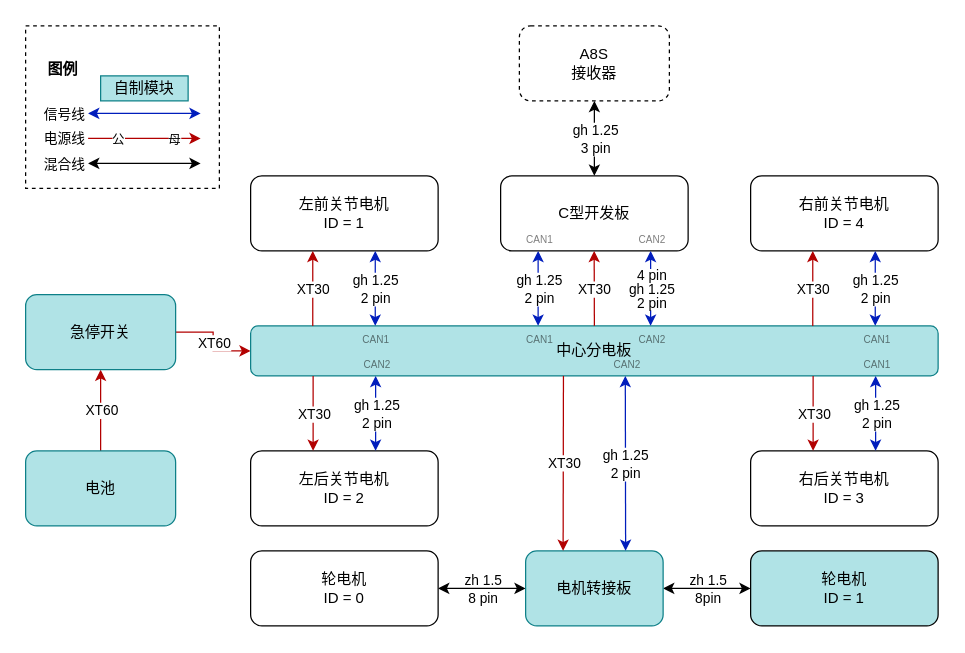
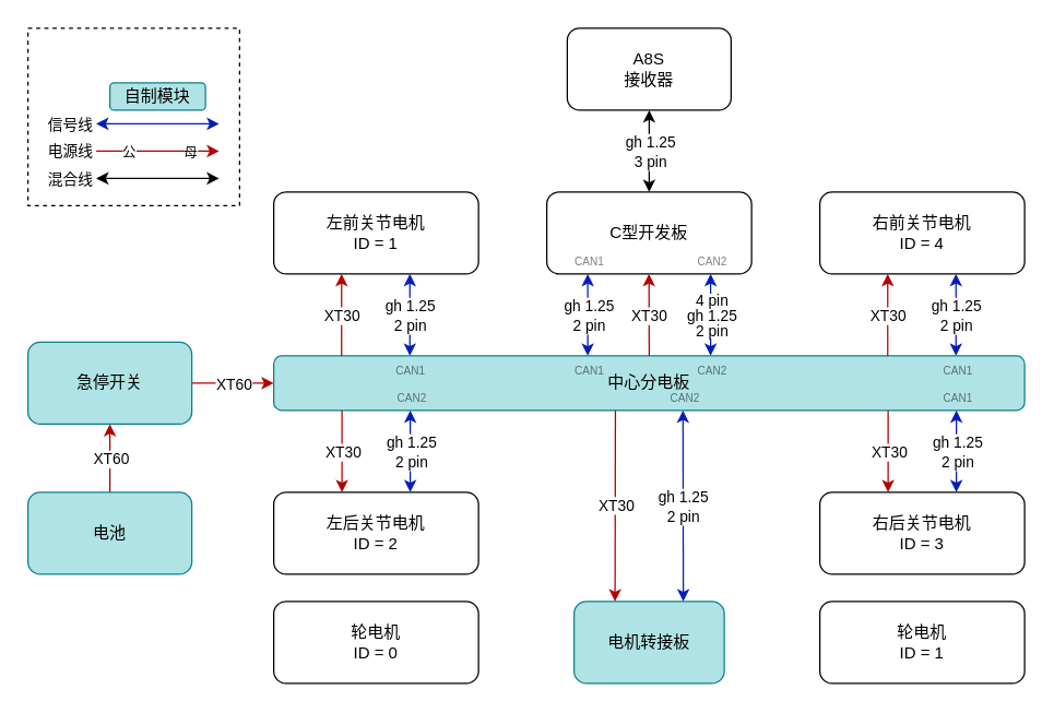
  <mxCell id="0" />
  <mxCell id="1" parent="0" />
  <mxCell id="2" value="" style="edgeStyle=orthogonalEdgeStyle;rounded=0;orthogonalLoop=1;jettySize=auto;html=1;fillColor=#e51400;strokeColor=#B20000;" parent="1" source="4" target="7" edge="1"><mxGeometry relative="1" as="geometry" /></mxCell>
  <mxCell id="3" value="XT60" style="edgeLabel;html=1;align=center;verticalAlign=middle;resizable=0;points=[];" parent="2" vertex="1" connectable="0"><mxGeometry relative="1" as="geometry"><mxPoint as="offset" /></mxGeometry></mxCell>
  <mxCell id="4" value="电池" style="rounded=1;whiteSpace=wrap;html=1;fillColor=#b0e3e6;strokeColor=#0e8088;" parent="1" vertex="1"><mxGeometry x="20" y="360" width="120" height="60" as="geometry" /></mxCell>
  <mxCell id="5" value="" style="edgeStyle=orthogonalEdgeStyle;rounded=0;orthogonalLoop=1;jettySize=auto;html=1;fillColor=#e51400;strokeColor=#B20000;" parent="1" source="7" target="8" edge="1"><mxGeometry relative="1" as="geometry" /></mxCell>
  <mxCell id="6" value="XT60" style="edgeLabel;html=1;align=center;verticalAlign=middle;resizable=0;points=[];" parent="5" vertex="1" connectable="0"><mxGeometry relative="1" as="geometry"><mxPoint as="offset" /></mxGeometry></mxCell>
- <mxCell id="7" value="急停开关" style="rounded=1;whiteSpace=wrap;html=1;fillColor=#b0e3e6;strokeColor=#0e8088;" parent="1" vertex="1"><mxGeometry x="20" y="235" width="120" height="60" as="geometry" /></mxCell>
+ <mxCell id="7" value="急停开关" style="rounded=1;whiteSpace=wrap;html=1;fillColor=#b0e3e6;strokeColor=#0e8088;" parent="1" vertex="1"><mxGeometry x="20" y="250" width="120" height="60" as="geometry" /></mxCell>
  <mxCell id="8" value="中心分电板" style="whiteSpace=wrap;html=1;rounded=1;fillColor=#b0e3e6;strokeColor=#0e8088;" parent="1" vertex="1"><mxGeometry x="200" y="260" width="550" height="40" as="geometry" /></mxCell>
  <mxCell id="9" value="左后关节电机&lt;div&gt;ID = 2&lt;/div&gt;" style="rounded=1;whiteSpace=wrap;html=1;" parent="1" vertex="1"><mxGeometry x="200" y="360" width="150" height="60" as="geometry" /></mxCell>
  <mxCell id="10" value="" style="endArrow=classic;html=1;rounded=0;fillColor=#e51400;strokeColor=#B20000;" parent="1" edge="1"><mxGeometry width="50" height="50" relative="1" as="geometry"><mxPoint x="250" y="300" as="sourcePoint" /><mxPoint x="250" y="360" as="targetPoint" /></mxGeometry></mxCell>
  <mxCell id="11" value="XT30" style="edgeLabel;html=1;align=center;verticalAlign=middle;resizable=0;points=[];" parent="10" vertex="1" connectable="0"><mxGeometry relative="1" as="geometry"><mxPoint as="offset" /></mxGeometry></mxCell>
  <mxCell id="12" value="" style="endArrow=classic;startArrow=classic;html=1;rounded=0;fillColor=#0050ef;strokeColor=#001DBC;" parent="1" edge="1"><mxGeometry width="50" height="50" relative="1" as="geometry"><mxPoint x="300" y="360" as="sourcePoint" /><mxPoint x="300" y="300" as="targetPoint" /></mxGeometry></mxCell>
  <mxCell id="13" value="gh 1.25&lt;div&gt;2 pin&lt;/div&gt;" style="edgeLabel;html=1;align=center;verticalAlign=middle;resizable=0;points=[];" parent="12" vertex="1" connectable="0"><mxGeometry x="0.001" relative="1" as="geometry"><mxPoint as="offset" /></mxGeometry></mxCell>
  <mxCell id="14" value="CAN2" style="edgeLabel;html=1;align=center;verticalAlign=middle;resizable=0;points=[];textOpacity=50;fontSize=8;labelBackgroundColor=none;" parent="12" vertex="1" connectable="0"><mxGeometry relative="1" as="geometry"><mxPoint y="-40" as="offset" /></mxGeometry></mxCell>
  <mxCell id="15" value="左前关节电机&lt;div&gt;ID = 1&lt;/div&gt;" style="rounded=1;whiteSpace=wrap;html=1;" parent="1" vertex="1"><mxGeometry x="200" y="140" width="150" height="60" as="geometry" /></mxCell>
  <mxCell id="16" value="" style="edgeStyle=orthogonalEdgeStyle;rounded=0;orthogonalLoop=1;jettySize=auto;html=1;startArrow=classic;startFill=1;" parent="1" source="18" target="47" edge="1"><mxGeometry relative="1" as="geometry" /></mxCell>
  <mxCell id="17" value="gh 1.25&lt;div&gt;3 pin&lt;/div&gt;" style="edgeLabel;html=1;align=center;verticalAlign=middle;resizable=0;points=[];" parent="16" vertex="1" connectable="0"><mxGeometry x="0.226" relative="1" as="geometry"><mxPoint y="7" as="offset" /></mxGeometry></mxCell>
  <mxCell id="18" value="C型开发板" style="rounded=1;whiteSpace=wrap;html=1;" parent="1" vertex="1"><mxGeometry x="400" y="140" width="150" height="60" as="geometry" /></mxCell>
  <mxCell id="19" value="" style="endArrow=classic;startArrow=classic;html=1;rounded=0;fillColor=#0050ef;strokeColor=#001DBC;" parent="1" edge="1"><mxGeometry width="50" height="50" relative="1" as="geometry"><mxPoint x="430" y="260" as="sourcePoint" /><mxPoint x="430" y="200" as="targetPoint" /></mxGeometry></mxCell>
  <mxCell id="20" value="gh 1.25&lt;div&gt;2 pin&lt;/div&gt;" style="edgeLabel;html=1;align=center;verticalAlign=middle;resizable=0;points=[];" parent="19" vertex="1" connectable="0"><mxGeometry relative="1" as="geometry"><mxPoint as="offset" /></mxGeometry></mxCell>
  <mxCell id="21" value="" style="endArrow=classic;html=1;rounded=0;fillColor=#e51400;strokeColor=#B20000;" parent="1" edge="1"><mxGeometry width="50" height="50" relative="1" as="geometry"><mxPoint x="475" y="260" as="sourcePoint" /><mxPoint x="474.83" y="200" as="targetPoint" /></mxGeometry></mxCell>
  <mxCell id="22" value="XT30" style="edgeLabel;html=1;align=center;verticalAlign=middle;resizable=0;points=[];" parent="21" vertex="1" connectable="0"><mxGeometry relative="1" as="geometry"><mxPoint as="offset" /></mxGeometry></mxCell>
- <mxCell id="23" value="" style="edgeStyle=orthogonalEdgeStyle;rounded=0;orthogonalLoop=1;jettySize=auto;html=1;startArrow=classic;startFill=1;" parent="1" source="27" target="45" edge="1"><mxGeometry relative="1" as="geometry" /></mxCell>
- <mxCell id="24" value="zh 1.5&lt;div&gt;8 pin&lt;/div&gt;" style="edgeLabel;html=1;align=center;verticalAlign=middle;resizable=0;points=[];labelBackgroundColor=none;" parent="23" vertex="1" connectable="0"><mxGeometry relative="1" as="geometry"><mxPoint as="offset" /></mxGeometry></mxCell>
- <mxCell id="25" value="" style="edgeStyle=orthogonalEdgeStyle;rounded=0;orthogonalLoop=1;jettySize=auto;html=1;startArrow=classic;startFill=1;" parent="1" source="27" target="46" edge="1"><mxGeometry relative="1" as="geometry" /></mxCell>
- <mxCell id="26" value="zh 1.5&lt;div&gt;8pin&lt;/div&gt;" style="edgeLabel;html=1;align=center;verticalAlign=middle;resizable=0;points=[];labelBackgroundColor=none;" parent="25" vertex="1" connectable="0"><mxGeometry relative="1" as="geometry"><mxPoint as="offset" /></mxGeometry></mxCell>
  <mxCell id="27" value="电机转接板" style="rounded=1;whiteSpace=wrap;html=1;fillColor=#b0e3e6;strokeColor=#0e8088;" parent="1" vertex="1"><mxGeometry x="420" y="440" width="110" height="60" as="geometry" /></mxCell>
  <mxCell id="28" value="右后关节电机&lt;div&gt;ID = 3&lt;/div&gt;" style="rounded=1;whiteSpace=wrap;html=1;" parent="1" vertex="1"><mxGeometry x="600" y="360" width="150" height="60" as="geometry" /></mxCell>
  <mxCell id="29" value="" style="endArrow=classic;html=1;rounded=0;fillColor=#e51400;strokeColor=#B20000;" parent="1" edge="1"><mxGeometry width="50" height="50" relative="1" as="geometry"><mxPoint x="650" y="300" as="sourcePoint" /><mxPoint x="650" y="360" as="targetPoint" /></mxGeometry></mxCell>
  <mxCell id="30" value="XT30" style="edgeLabel;html=1;align=center;verticalAlign=middle;resizable=0;points=[];" parent="29" vertex="1" connectable="0"><mxGeometry relative="1" as="geometry"><mxPoint as="offset" /></mxGeometry></mxCell>
  <mxCell id="31" value="" style="endArrow=classic;startArrow=classic;html=1;rounded=0;fillColor=#0050ef;strokeColor=#001DBC;" parent="1" edge="1"><mxGeometry width="50" height="50" relative="1" as="geometry"><mxPoint x="700" y="360" as="sourcePoint" /><mxPoint x="700" y="300" as="targetPoint" /></mxGeometry></mxCell>
  <mxCell id="32" value="gh 1.25&lt;div&gt;2 pin&lt;/div&gt;" style="edgeLabel;html=1;align=center;verticalAlign=middle;resizable=0;points=[];" parent="31" vertex="1" connectable="0"><mxGeometry relative="1" as="geometry"><mxPoint as="offset" /></mxGeometry></mxCell>
  <mxCell id="33" value="" style="endArrow=classic;startArrow=classic;html=1;rounded=0;fillColor=#0050ef;strokeColor=#001DBC;" parent="1" edge="1"><mxGeometry width="50" height="50" relative="1" as="geometry"><mxPoint x="520" y="260" as="sourcePoint" /><mxPoint x="520" y="200" as="targetPoint" /></mxGeometry></mxCell>
  <mxCell id="34" value="&lt;div style=&quot;line-height: 100%;&quot;&gt;&lt;div&gt;4 pin&lt;/div&gt;gh 1.25&lt;div&gt;2 pin&lt;/div&gt;&lt;/div&gt;" style="edgeLabel;html=1;align=center;verticalAlign=middle;resizable=0;points=[];" parent="33" vertex="1" connectable="0"><mxGeometry relative="1" as="geometry"><mxPoint as="offset" /></mxGeometry></mxCell>
  <mxCell id="35" value="" style="endArrow=classic;html=1;rounded=0;fillColor=#e51400;strokeColor=#B20000;" parent="1" edge="1"><mxGeometry width="50" height="50" relative="1" as="geometry"><mxPoint x="249.71" y="260" as="sourcePoint" /><mxPoint x="249.71" y="200" as="targetPoint" /></mxGeometry></mxCell>
  <mxCell id="36" value="XT30" style="edgeLabel;html=1;align=center;verticalAlign=middle;resizable=0;points=[];" parent="35" vertex="1" connectable="0"><mxGeometry relative="1" as="geometry"><mxPoint as="offset" /></mxGeometry></mxCell>
  <mxCell id="37" value="" style="endArrow=classic;startArrow=classic;html=1;rounded=0;fillColor=#0050ef;strokeColor=#001DBC;" parent="1" edge="1"><mxGeometry width="50" height="50" relative="1" as="geometry"><mxPoint x="299.71" y="260" as="sourcePoint" /><mxPoint x="299.71" y="200" as="targetPoint" /></mxGeometry></mxCell>
  <mxCell id="38" value="gh 1.25&lt;div&gt;2 pin&lt;/div&gt;" style="edgeLabel;html=1;align=center;verticalAlign=middle;resizable=0;points=[];" parent="37" vertex="1" connectable="0"><mxGeometry x="0.011" relative="1" as="geometry"><mxPoint as="offset" /></mxGeometry></mxCell>
  <mxCell id="39" value="CAN1" style="edgeLabel;html=1;align=center;verticalAlign=middle;resizable=0;points=[];fontSize=8;textOpacity=50;labelBackgroundColor=none;" parent="37" vertex="1" connectable="0"><mxGeometry relative="1" as="geometry"><mxPoint y="40" as="offset" /></mxGeometry></mxCell>
  <mxCell id="40" value="右前关节电机&lt;div&gt;ID = 4&lt;/div&gt;" style="rounded=1;whiteSpace=wrap;html=1;" parent="1" vertex="1"><mxGeometry x="600" y="140" width="150" height="60" as="geometry" /></mxCell>
  <mxCell id="41" value="" style="endArrow=classic;html=1;rounded=0;fillColor=#e51400;strokeColor=#B20000;" parent="1" edge="1"><mxGeometry width="50" height="50" relative="1" as="geometry"><mxPoint x="649.71" y="260" as="sourcePoint" /><mxPoint x="649.71" y="200" as="targetPoint" /></mxGeometry></mxCell>
  <mxCell id="42" value="XT30" style="edgeLabel;html=1;align=center;verticalAlign=middle;resizable=0;points=[];" parent="41" vertex="1" connectable="0"><mxGeometry relative="1" as="geometry"><mxPoint as="offset" /></mxGeometry></mxCell>
  <mxCell id="43" value="" style="endArrow=classic;startArrow=classic;html=1;rounded=0;fillColor=#0050ef;strokeColor=#001DBC;" parent="1" edge="1"><mxGeometry width="50" height="50" relative="1" as="geometry"><mxPoint x="699.71" y="260" as="sourcePoint" /><mxPoint x="699.71" y="200" as="targetPoint" /></mxGeometry></mxCell>
  <mxCell id="44" value="gh 1.25&lt;div&gt;2 pin&lt;/div&gt;" style="edgeLabel;html=1;align=center;verticalAlign=middle;resizable=0;points=[];" parent="43" vertex="1" connectable="0"><mxGeometry relative="1" as="geometry"><mxPoint as="offset" /></mxGeometry></mxCell>
  <mxCell id="45" value="轮电机&lt;div&gt;ID = 0&lt;/div&gt;" style="whiteSpace=wrap;html=1;rounded=1;" parent="1" vertex="1"><mxGeometry x="200" y="440" width="150" height="60" as="geometry" /></mxCell>
- <mxCell id="46" value="轮电机&lt;div&gt;ID = 1&lt;/div&gt;" style="whiteSpace=wrap;html=1;rounded=1;fillColor=#b0e3e6;" parent="1" vertex="1"><mxGeometry x="600" y="440" width="150" height="60" as="geometry" /></mxCell>
- <mxCell id="47" value="A8S&lt;div&gt;接收器&lt;/div&gt;" style="whiteSpace=wrap;html=1;rounded=1;dashed=1;" parent="1" vertex="1"><mxGeometry x="415" y="20" width="120" height="60" as="geometry" /></mxCell>
+ <mxCell id="46" value="轮电机&lt;div&gt;ID = 1&lt;/div&gt;" style="whiteSpace=wrap;html=1;rounded=1;" parent="1" vertex="1"><mxGeometry x="600" y="440" width="150" height="60" as="geometry" /></mxCell>
+ <mxCell id="47" value="A8S&lt;div&gt;接收器&lt;/div&gt;" style="whiteSpace=wrap;html=1;rounded=1;" parent="1" vertex="1"><mxGeometry x="415" y="20" width="120" height="60" as="geometry" /></mxCell>
  <mxCell id="48" value="" style="endArrow=classic;startArrow=none;html=1;rounded=0;startFill=0;exitX=0.455;exitY=1;exitDx=0;exitDy=0;exitPerimeter=0;fillColor=#e51400;strokeColor=#B20000;" parent="1" source="8" edge="1"><mxGeometry width="50" height="50" relative="1" as="geometry"><mxPoint x="450" y="330" as="sourcePoint" /><mxPoint x="450" y="440" as="targetPoint" /></mxGeometry></mxCell>
  <mxCell id="49" value="XT30" style="edgeLabel;html=1;align=center;verticalAlign=middle;resizable=0;points=[];" parent="48" vertex="1" connectable="0"><mxGeometry relative="1" as="geometry"><mxPoint as="offset" /></mxGeometry></mxCell>
  <mxCell id="50" value="" style="endArrow=classic;startArrow=classic;html=1;rounded=0;entryX=0.545;entryY=1;entryDx=0;entryDy=0;entryPerimeter=0;fillColor=#0050ef;strokeColor=#001DBC;" parent="1" target="8" edge="1"><mxGeometry width="50" height="50" relative="1" as="geometry"><mxPoint x="500" y="440" as="sourcePoint" /><mxPoint x="500" y="370" as="targetPoint" /></mxGeometry></mxCell>
  <mxCell id="51" value="gh 1.25&lt;div&gt;2 pin&lt;/div&gt;" style="edgeLabel;html=1;align=center;verticalAlign=middle;resizable=0;points=[];" parent="50" vertex="1" connectable="0"><mxGeometry relative="1" as="geometry"><mxPoint as="offset" /></mxGeometry></mxCell>
  <mxCell id="52" value="CAN1" style="edgeLabel;html=1;align=center;verticalAlign=middle;resizable=0;points=[];fontSize=8;textOpacity=50;labelBackgroundColor=none;" parent="1" vertex="1" connectable="0"><mxGeometry x="430" y="270" as="geometry" /></mxCell>
  <mxCell id="53" value="CAN1" style="edgeLabel;html=1;align=center;verticalAlign=middle;resizable=0;points=[];fontSize=8;textOpacity=50;labelBackgroundColor=none;" parent="1" vertex="1" connectable="0"><mxGeometry x="430" y="190" as="geometry"><mxPoint as="offset" /></mxGeometry></mxCell>
  <mxCell id="54" value="CAN2" style="edgeLabel;html=1;align=center;verticalAlign=middle;resizable=0;points=[];fontSize=8;textOpacity=50;labelBackgroundColor=none;" parent="1" vertex="1" connectable="0"><mxGeometry x="520" y="190" as="geometry" /></mxCell>
  <mxCell id="55" value="CAN2" style="edgeLabel;html=1;align=center;verticalAlign=middle;resizable=0;points=[];fontSize=8;textOpacity=50;labelBackgroundColor=none;" parent="1" vertex="1" connectable="0"><mxGeometry x="520" y="270" as="geometry" /></mxCell>
  <mxCell id="56" value="CAN2" style="edgeLabel;html=1;align=center;verticalAlign=middle;resizable=0;points=[];fontSize=8;textOpacity=50;labelBackgroundColor=none;" parent="1" vertex="1" connectable="0"><mxGeometry x="500" y="290" as="geometry" /></mxCell>
  <mxCell id="57" value="CAN1" style="edgeLabel;html=1;align=center;verticalAlign=middle;resizable=0;points=[];fontSize=8;textOpacity=50;labelBackgroundColor=none;" parent="1" vertex="1" connectable="0"><mxGeometry x="700" y="270" as="geometry" /></mxCell>
  <mxCell id="58" value="CAN1" style="edgeLabel;html=1;align=center;verticalAlign=middle;resizable=0;points=[];fontSize=8;textOpacity=50;labelBackgroundColor=none;" parent="1" vertex="1" connectable="0"><mxGeometry x="700" y="290" as="geometry" /></mxCell>
  <mxCell id="59" value="" style="group" parent="1" vertex="1" connectable="0"><mxGeometry x="20" y="30" width="155" height="120" as="geometry" /></mxCell>
- <mxCell id="60" value="&lt;b&gt;图例&lt;/b&gt;" style="text;html=1;align=center;verticalAlign=middle;whiteSpace=wrap;rounded=0;" parent="59" vertex="1"><mxGeometry y="10" width="60" height="30" as="geometry" /></mxCell>
  <mxCell id="61" value="" style="endArrow=classic;startArrow=classic;html=1;rounded=0;fillColor=#0050ef;strokeColor=#001DBC;" parent="59" edge="1"><mxGeometry width="50" height="50" relative="1" as="geometry"><mxPoint x="50" y="60" as="sourcePoint" /><mxPoint x="140" y="60" as="targetPoint" /></mxGeometry></mxCell>
  <mxCell id="62" value="信号线" style="edgeLabel;html=1;align=center;verticalAlign=middle;resizable=0;points=[];" parent="61" vertex="1" connectable="0"><mxGeometry x="-0.438" relative="1" as="geometry"><mxPoint x="-45" as="offset" /></mxGeometry></mxCell>
  <mxCell id="63" value="" style="endArrow=classic;html=1;rounded=0;fillColor=#e51400;strokeColor=#B20000;" parent="59" edge="1"><mxGeometry width="50" height="50" relative="1" as="geometry"><mxPoint x="50" y="80" as="sourcePoint" /><mxPoint x="140" y="80" as="targetPoint" /></mxGeometry></mxCell>
  <mxCell id="64" value="电源线" style="edgeLabel;html=1;align=center;verticalAlign=middle;resizable=0;points=[];" parent="63" vertex="1" connectable="0"><mxGeometry x="-0.327" y="1" relative="1" as="geometry"><mxPoint x="-50" as="offset" /></mxGeometry></mxCell>
  <mxCell id="65" value="公" style="edgeLabel;html=1;align=center;verticalAlign=middle;resizable=0;points=[];fontSize=10;" parent="63" vertex="1" connectable="0"><mxGeometry x="-0.5" relative="1" as="geometry"><mxPoint as="offset" /></mxGeometry></mxCell>
  <mxCell id="66" value="母" style="edgeLabel;html=1;align=center;verticalAlign=middle;resizable=0;points=[];fontSize=10;" parent="63" vertex="1" connectable="0"><mxGeometry x="0.5" relative="1" as="geometry"><mxPoint as="offset" /></mxGeometry></mxCell>
- <mxCell id="67" value="自制模块" style="whiteSpace=wrap;html=1;fillColor=#b0e3e6;strokeColor=#0e8088;rounded=0;" parent="59" vertex="1"><mxGeometry x="60" y="30" width="70" height="20" as="geometry" /></mxCell>
+ <mxCell id="67" value="自制模块" style="rounded=1;whiteSpace=wrap;html=1;fillColor=#b0e3e6;strokeColor=#0e8088;" parent="59" vertex="1"><mxGeometry x="60" y="30" width="70" height="20" as="geometry" /></mxCell>
  <mxCell id="68" value="" style="endArrow=classic;startArrow=classic;html=1;rounded=0;" parent="59" edge="1"><mxGeometry width="50" height="50" relative="1" as="geometry"><mxPoint x="50" y="100" as="sourcePoint" /><mxPoint x="140" y="100" as="targetPoint" /></mxGeometry></mxCell>
  <mxCell id="69" value="混合线" style="edgeLabel;html=1;align=center;verticalAlign=middle;resizable=0;points=[];" parent="68" vertex="1" connectable="0"><mxGeometry x="-0.438" relative="1" as="geometry"><mxPoint x="-45" as="offset" /></mxGeometry></mxCell>
  <mxCell id="70" value="" style="rounded=0;whiteSpace=wrap;html=1;fillColor=none;dashed=1;" parent="59" vertex="1"><mxGeometry y="-10" width="155" height="130" as="geometry" /></mxCell>
